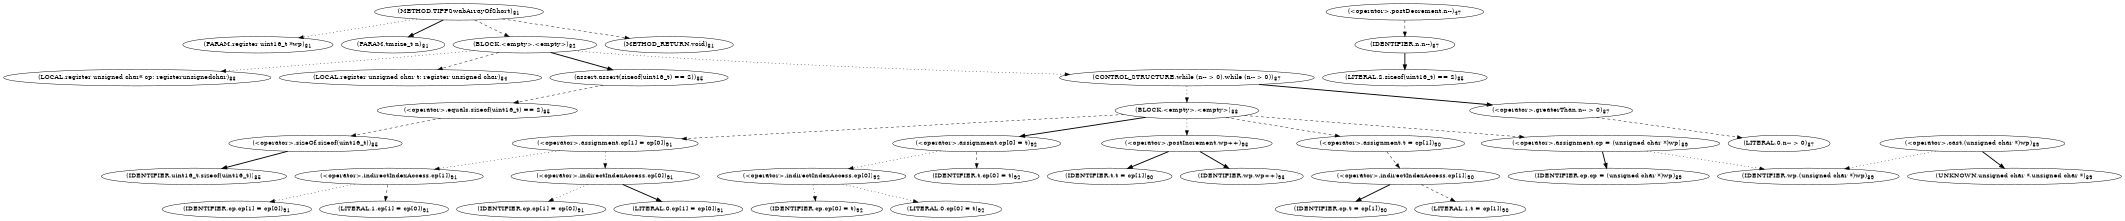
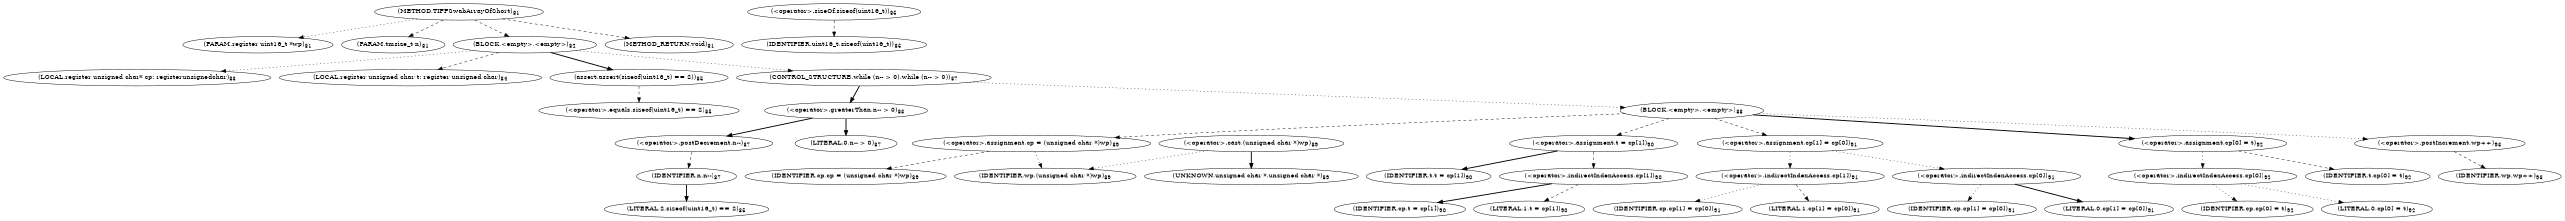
  digraph {
    edge [style=dashed]
    n1 [label=<(METHOD,TIFFSwabArrayOfShort)<SUB>81</SUB>>]
    n2 [label=<(PARAM,register uint16_t *wp)<SUB>81</SUB>>]
    n3 [label=<(PARAM,tmsize_t n)<SUB>81</SUB>>]
    n4 [label=<(BLOCK,&lt;empty&gt;,&lt;empty&gt;)<SUB>82</SUB>>]
    n5 [label=<(METHOD_RETURN,void)<SUB>81</SUB>>]
    n6 [label=<(LOCAL,register unsigned char* cp: registerunsignedchar)<SUB>83</SUB>>]
    n7 [label=<(LOCAL,register unsigned char t: register unsigned char)<SUB>84</SUB>>]
    n8 [label=<(assert,assert(sizeof(uint16_t) == 2))<SUB>85</SUB>>]
    n9 [label=<(CONTROL_STRUCTURE,while (n-- &gt; 0),while (n-- &gt; 0))<SUB>87</SUB>>]
    n10 [label=<(&lt;operator&gt;.equals,sizeof(uint16_t) == 2)<SUB>85</SUB>>]
-   n11 [label=<(&lt;operator&gt;.greaterThan,n-- &gt; 0)<SUB>87</SUB>>]
+   n11 [label=<(&lt;operator&gt;.greaterThan,n-- &gt; 0)<SUB>83</SUB>>]
    n12 [label=<(BLOCK,&lt;empty&gt;,&lt;empty&gt;)<SUB>88</SUB>>]
    n13 [label=<(&lt;operator&gt;.sizeOf,sizeof(uint16_t))<SUB>85</SUB>>]
    n14 [label=<(IDENTIFIER,uint16_t,sizeof(uint16_t))<SUB>85</SUB>>]
    n15 [label=<(LITERAL,2,sizeof(uint16_t) == 2)<SUB>85</SUB>>]
-   n16 [label=<(&lt;operator&gt;.postDecrement,n--)<SUB>47</SUB>>]
+   n16 [label=<(&lt;operator&gt;.postDecrement,n--)<SUB>87</SUB>>]
    n17 [label=<(LITERAL,0,n-- &gt; 0)<SUB>87</SUB>>]
    n18 [label=<(&lt;operator&gt;.assignment,cp = (unsigned char *)wp)<SUB>89</SUB>>]
    n19 [label=<(&lt;operator&gt;.assignment,t = cp[1])<SUB>90</SUB>>]
    n20 [label=<(&lt;operator&gt;.assignment,cp[1] = cp[0])<SUB>91</SUB>>]
    n21 [label=<(&lt;operator&gt;.assignment,cp[0] = t)<SUB>92</SUB>>]
    n22 [label=<(&lt;operator&gt;.postIncrement,wp++)<SUB>93</SUB>>]
    n23 [label=<(IDENTIFIER,n,n--)<SUB>87</SUB>>]
    n24 [label=<(IDENTIFIER,cp,cp = (unsigned char *)wp)<SUB>89</SUB>>]
    n25 [label=<(IDENTIFIER,wp,(unsigned char *)wp)<SUB>89</SUB>>]
    n26 [label=<(IDENTIFIER,t,t = cp[1])<SUB>90</SUB>>]
    n27 [label=<(&lt;operator&gt;.indirectIndexAccess,cp[1])<SUB>90</SUB>>]
    n28 [label=<(&lt;operator&gt;.indirectIndexAccess,cp[1])<SUB>91</SUB>>]
    n29 [label=<(&lt;operator&gt;.indirectIndexAccess,cp[0])<SUB>91</SUB>>]
    n30 [label=<(&lt;operator&gt;.indirectIndexAccess,cp[0])<SUB>92</SUB>>]
    n31 [label=<(IDENTIFIER,t,cp[0] = t)<SUB>92</SUB>>]
    n32 [label=<(IDENTIFIER,wp,wp++)<SUB>93</SUB>>]
    n33 [label=<(&lt;operator&gt;.cast,(unsigned char *)wp)<SUB>89</SUB>>]
    n34 [label=<(UNKNOWN,unsigned char *,unsigned char *)<SUB>89</SUB>>]
    n35 [label=<(IDENTIFIER,cp,t = cp[1])<SUB>90</SUB>>]
    n36 [label=<(LITERAL,1,t = cp[1])<SUB>90</SUB>>]
    n37 [label=<(IDENTIFIER,cp,cp[1] = cp[0])<SUB>91</SUB>>]
    n38 [label=<(LITERAL,1,cp[1] = cp[0])<SUB>91</SUB>>]
    n39 [label=<(IDENTIFIER,cp,cp[1] = cp[0])<SUB>91</SUB>>]
    n40 [label=<(LITERAL,0,cp[1] = cp[0])<SUB>91</SUB>>]
    n41 [label=<(IDENTIFIER,cp,cp[0] = t)<SUB>92</SUB>>]
    n42 [label=<(LITERAL,0,cp[0] = t)<SUB>92</SUB>>]
    n1 -> n2 [style=dotted]
-   n1 -> n3 [style=bold]
+   n1 -> n3
    n1 -> n4
    n1 -> n5
    n4 -> n6 [style=dotted]
    n4 -> n7
    n4 -> n8 [style=bold]
    n4 -> n9 [style=dotted]
    n8 -> n10
    n9 -> n11 [style=bold]
    n9 -> n12 [style=dotted]
-   n10 -> n13
-   n11 -> n17
+   n11 -> n16 [style=bold]
+   n11 -> n17 [style=bold]
    n12 -> n18
    n12 -> n19
    n12 -> n20
    n12 -> n21 [style=bold]
    n12 -> n22 [style=dotted]
-   n13 -> n14 [style=bold]
+   n13 -> n14
    n16 -> n23
-   n18 -> n24 [style=bold]
+   n18 -> n24
    n18 -> n25 [style=dotted]
-   n22 -> n26 [style=bold]
+   n19 -> n26 [style=bold]
    n19 -> n27
    n20 -> n28 [style=dotted]
    n20 -> n29 [style=dotted]
    n21 -> n30 [style=dotted]
    n21 -> n31
-   n22 -> n32 [style=bold]
+   n22 -> n32
    n23 -> n15 [style=bold]
    n27 -> n35 [style=bold]
    n27 -> n36
    n28 -> n37 [style=dotted]
    n28 -> n38
    n29 -> n39 [style=dotted]
    n29 -> n40 [style=bold]
    n30 -> n41 [style=dotted]
    n30 -> n42 [style=dotted]
    n33 -> n25 [style=dotted]
    n33 -> n34 [style=bold]
  }
